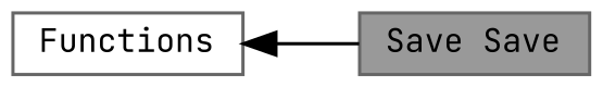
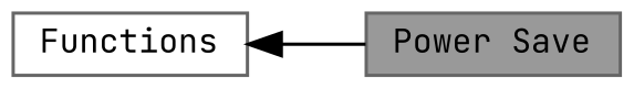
  digraph {
    rankdir=LR
    fontname="JetBrains Mono"
    node [fontname="JetBrains Mono" fontsize=10 shape=box style=filled]
    n1 [color=grey40 fillcolor=white height=0.2 label=Functions width=0.4]
-   n2 [color=gray40 fillcolor=grey60 fontcolor=black height=0.2 label="Save Save" width=0.4]
+   n2 [color=gray40 fillcolor=grey60 fontcolor=black height=0.2 label="Power Save" width=0.4]
    n1 -> n2 [dir=back fontname="JetBrains Mono" fontsize=10 labelfontname=FreeSans labelfontsize=10 shape=plaintext style=solid]
  }
